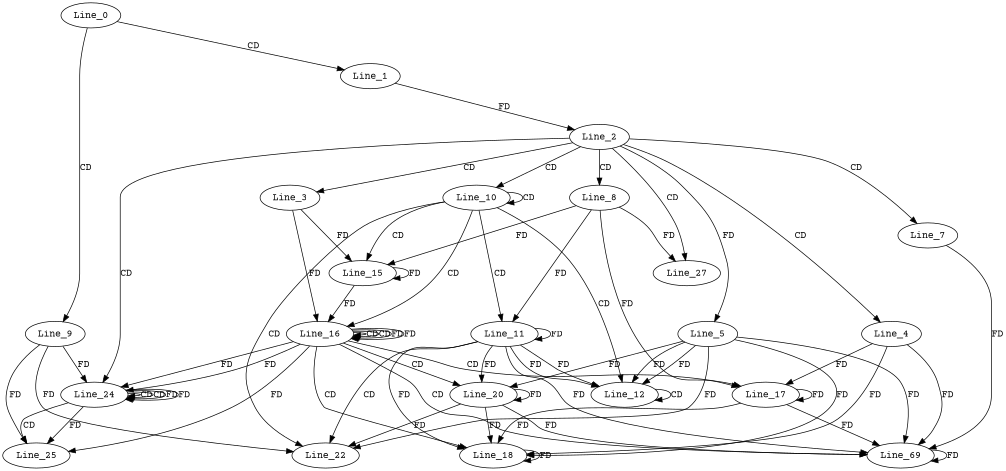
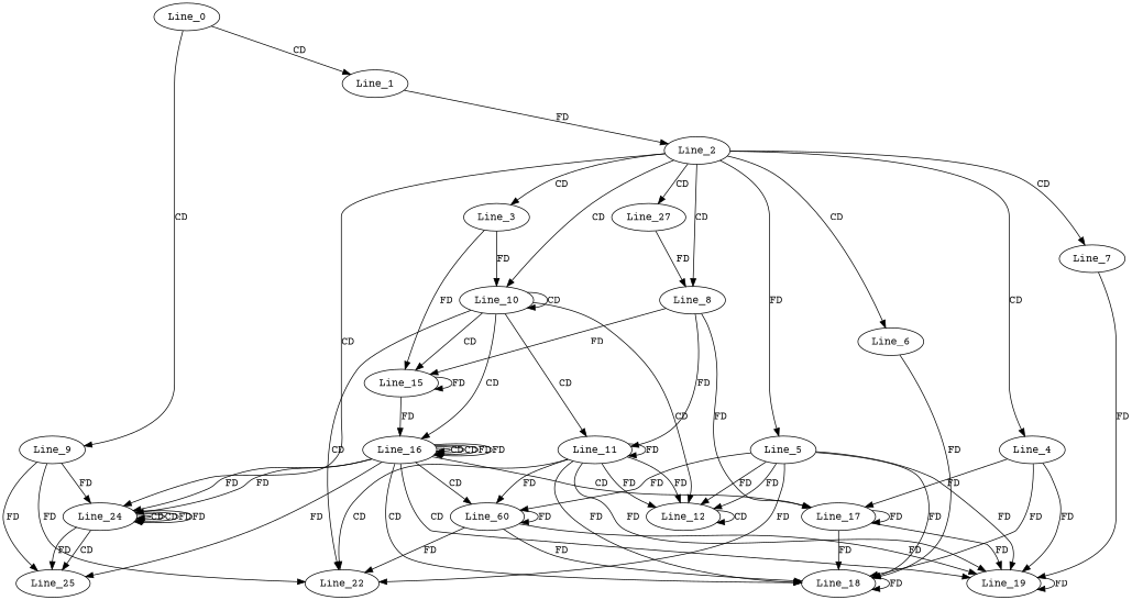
  digraph {
    fontname="Courier Prime"
    node [fontname="Courier Prime"]
    edge [fontname="Courier Prime"]
    Line_0
    Line_1
    Line_9
    Line_2
    Line_3
    Line_4
    Line_5
+   Line_6
    Line_7
    Line_8
    Line_10
    Line_24
    Line_27
    Line_15
    Line_16
    Line_17
    Line_18
-   Line_19 [label=Line_69]
+   Line_19
    Line_12
-   Line_20
+   Line_20 [label=Line_60]
    Line_22
    Line_11
    Line_25
    Line_0 -> Line_1 [label=CD]
    Line_0 -> Line_9 [label=CD]
    Line_1 -> Line_2 [label=FD]
    Line_9 -> Line_24 [label=FD]
    Line_9 -> Line_22 [label=FD]
    Line_9 -> Line_25 [label=FD]
    Line_2 -> Line_3 [label=CD]
    Line_2 -> Line_4 [label=CD]
    Line_2 -> Line_5 [label=FD]
+   Line_2 -> Line_6 [label=CD]
    Line_2 -> Line_7 [label=CD]
    Line_2 -> Line_8 [label=CD]
    Line_2 -> Line_10 [label=CD]
    Line_2 -> Line_24 [label=CD]
    Line_2 -> Line_27 [label=CD]
    Line_3 -> Line_15 [label=FD]
-   Line_3 -> Line_16 [label=FD]
+   Line_3 -> Line_10 [label=FD]
    Line_4 -> Line_17 [label=FD]
    Line_4 -> Line_18 [label=FD]
    Line_4 -> Line_19 [label=FD]
    Line_5 -> Line_18 [label=FD]
    Line_5 -> Line_19 [label=FD]
    Line_5 -> Line_12 [label=FD]
    Line_5 -> Line_12 [label=FD]
    Line_5 -> Line_20 [label=FD]
    Line_5 -> Line_22 [label=FD]
+   Line_6 -> Line_18 [label=FD]
    Line_7 -> Line_19 [label=FD]
-   Line_8 -> Line_27 [label=FD]
+   Line_27 -> Line_8 [label=FD]
    Line_8 -> Line_15 [label=FD]
    Line_8 -> Line_17 [label=FD]
    Line_8 -> Line_11 [label=FD]
    Line_10 -> Line_10 [label=CD]
    Line_10 -> Line_15 [label=CD]
    Line_10 -> Line_16 [label=CD]
    Line_10 -> Line_12 [label=CD]
    Line_10 -> Line_22 [label=CD]
    Line_10 -> Line_11 [label=CD]
    Line_24 -> Line_24 [label=CD]
    Line_24 -> Line_24 [label=CD]
    Line_24 -> Line_24 [label=FD]
    Line_24 -> Line_24 [label=FD]
    Line_24 -> Line_25 [label=CD]
    Line_24 -> Line_25 [label=FD]
    Line_15 -> Line_15 [label=FD]
    Line_15 -> Line_16 [label=FD]
    Line_16 -> Line_24 [label=FD]
    Line_16 -> Line_24 [label=FD]
    Line_16 -> Line_16 [label=CD]
    Line_16 -> Line_16 [label=CD]
    Line_16 -> Line_16 [label=FD]
    Line_16 -> Line_16 [label=FD]
    Line_16 -> Line_17 [label=CD]
    Line_16 -> Line_18 [label=CD]
    Line_16 -> Line_19 [label=CD]
    Line_16 -> Line_20 [label=CD]
    Line_16 -> Line_25 [label=FD]
    Line_17 -> Line_17 [label=FD]
    Line_17 -> Line_18 [label=FD]
    Line_17 -> Line_19 [label=FD]
    Line_18 -> Line_18 [label=FD]
    Line_19 -> Line_19 [label=FD]
    Line_12 -> Line_12 [label=CD]
    Line_20 -> Line_18 [label=FD]
    Line_20 -> Line_19 [label=FD]
    Line_20 -> Line_20 [label=FD]
    Line_20 -> Line_22 [label=FD]
    Line_11 -> Line_18 [label=FD]
    Line_11 -> Line_19 [label=FD]
    Line_11 -> Line_12 [label=FD]
    Line_11 -> Line_12 [label=FD]
    Line_11 -> Line_20 [label=FD]
    Line_11 -> Line_22 [label=CD]
    Line_11 -> Line_11 [label=FD]
  }
